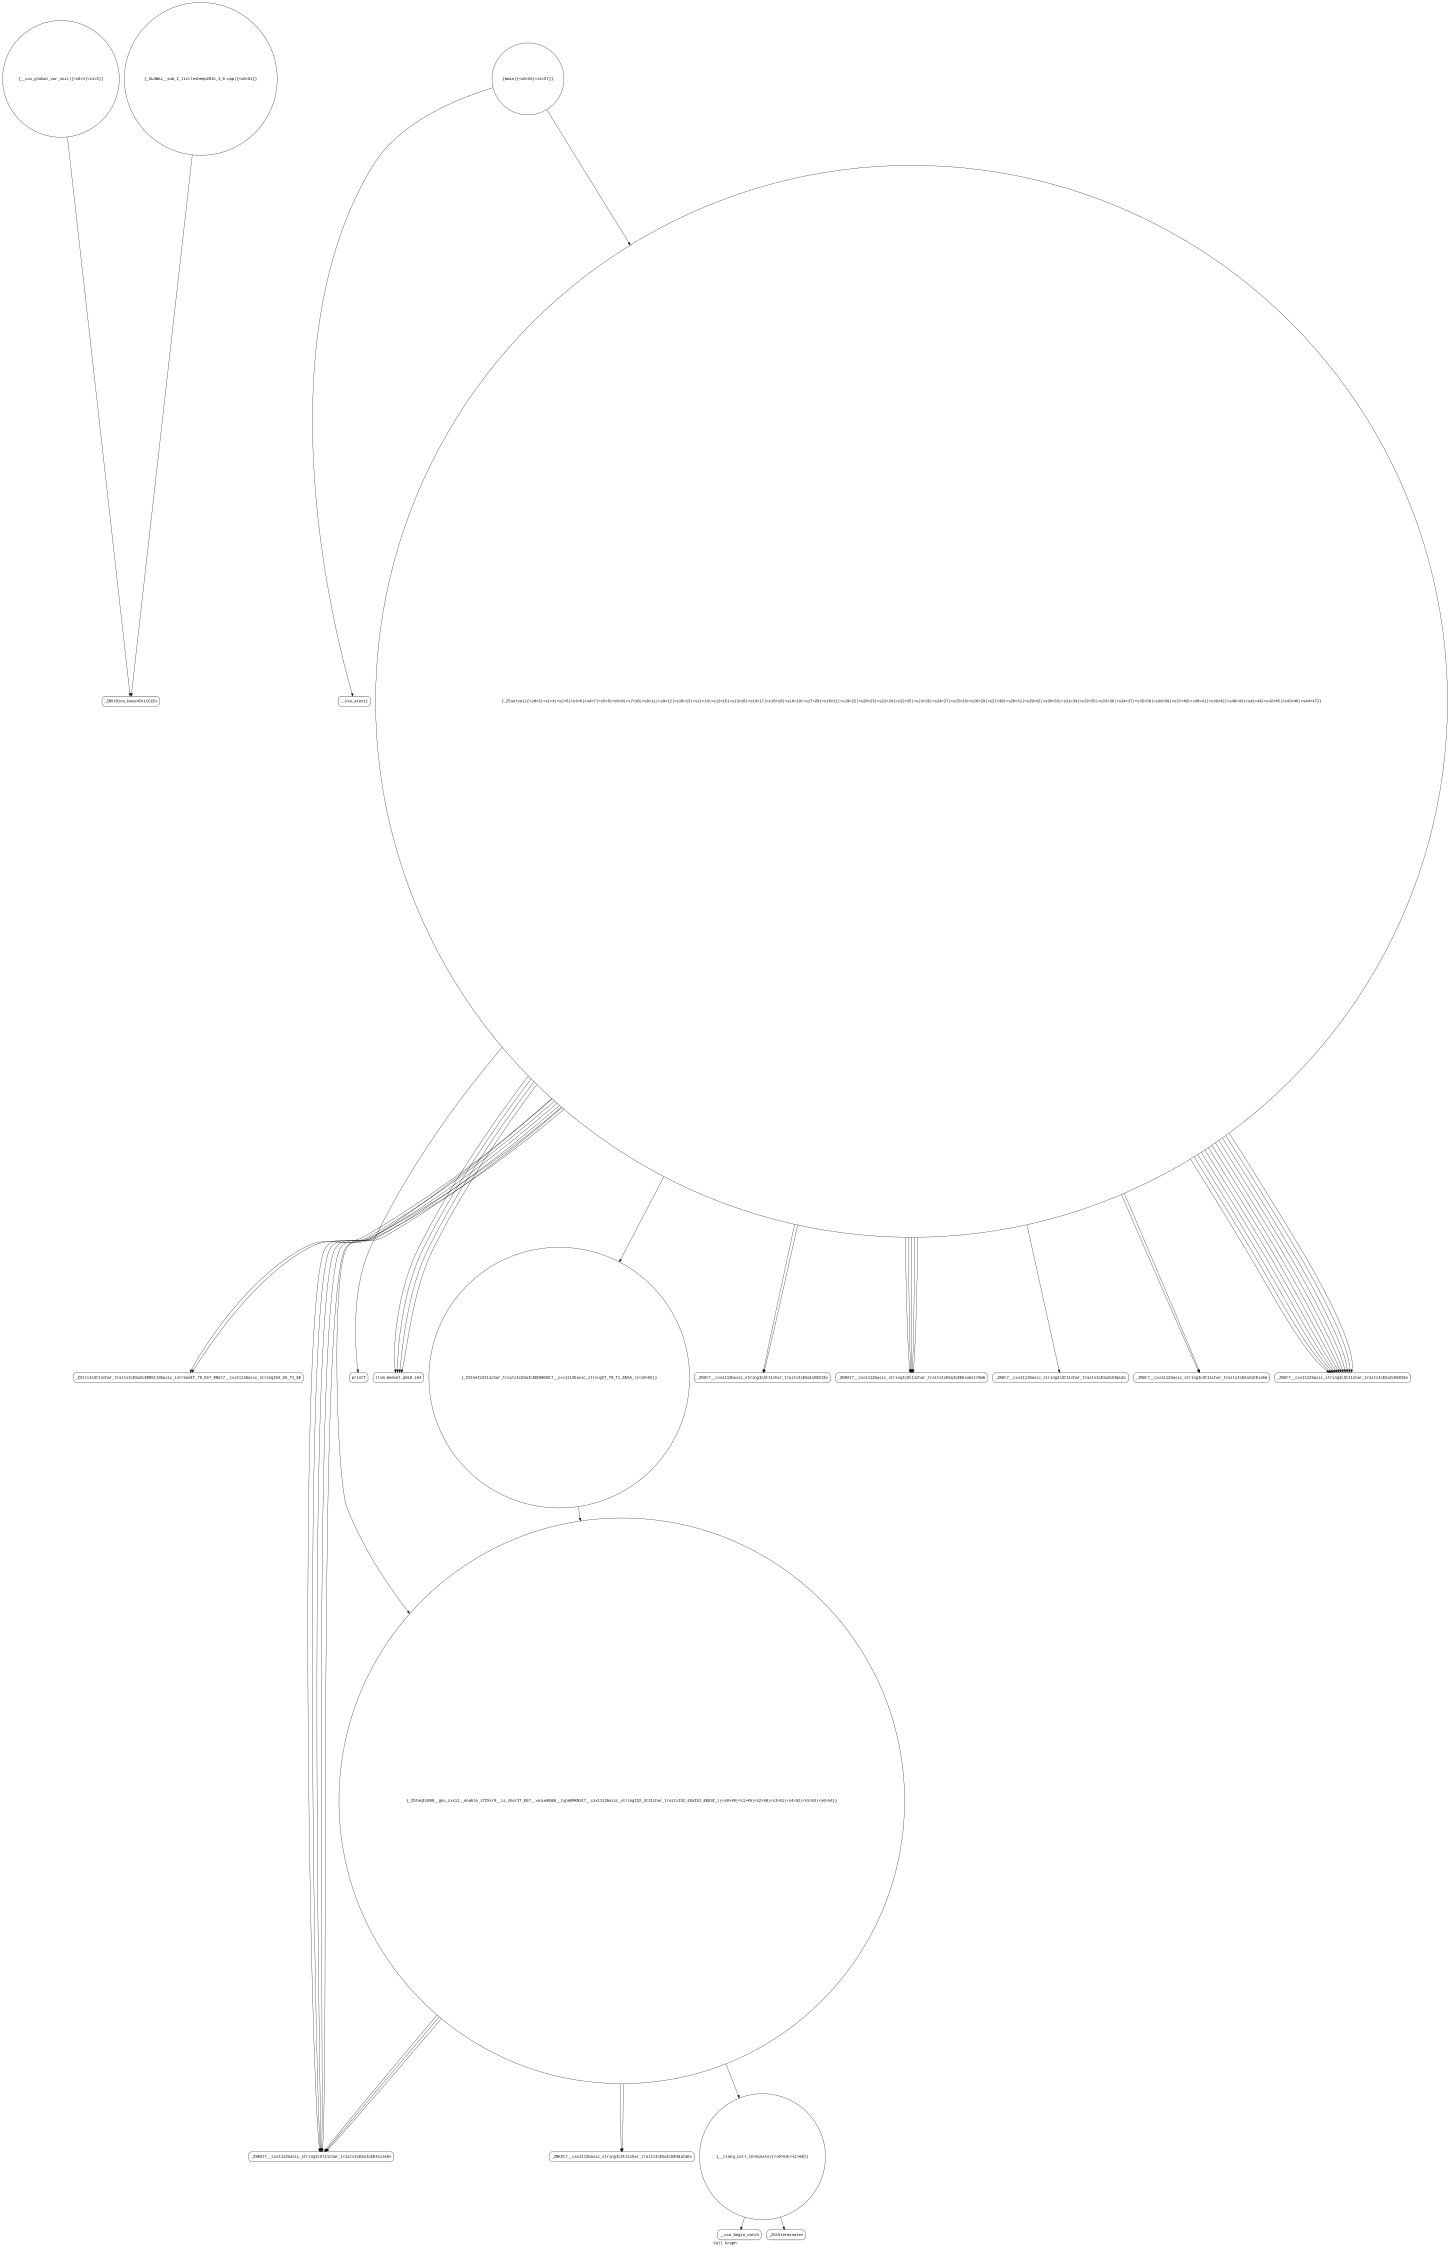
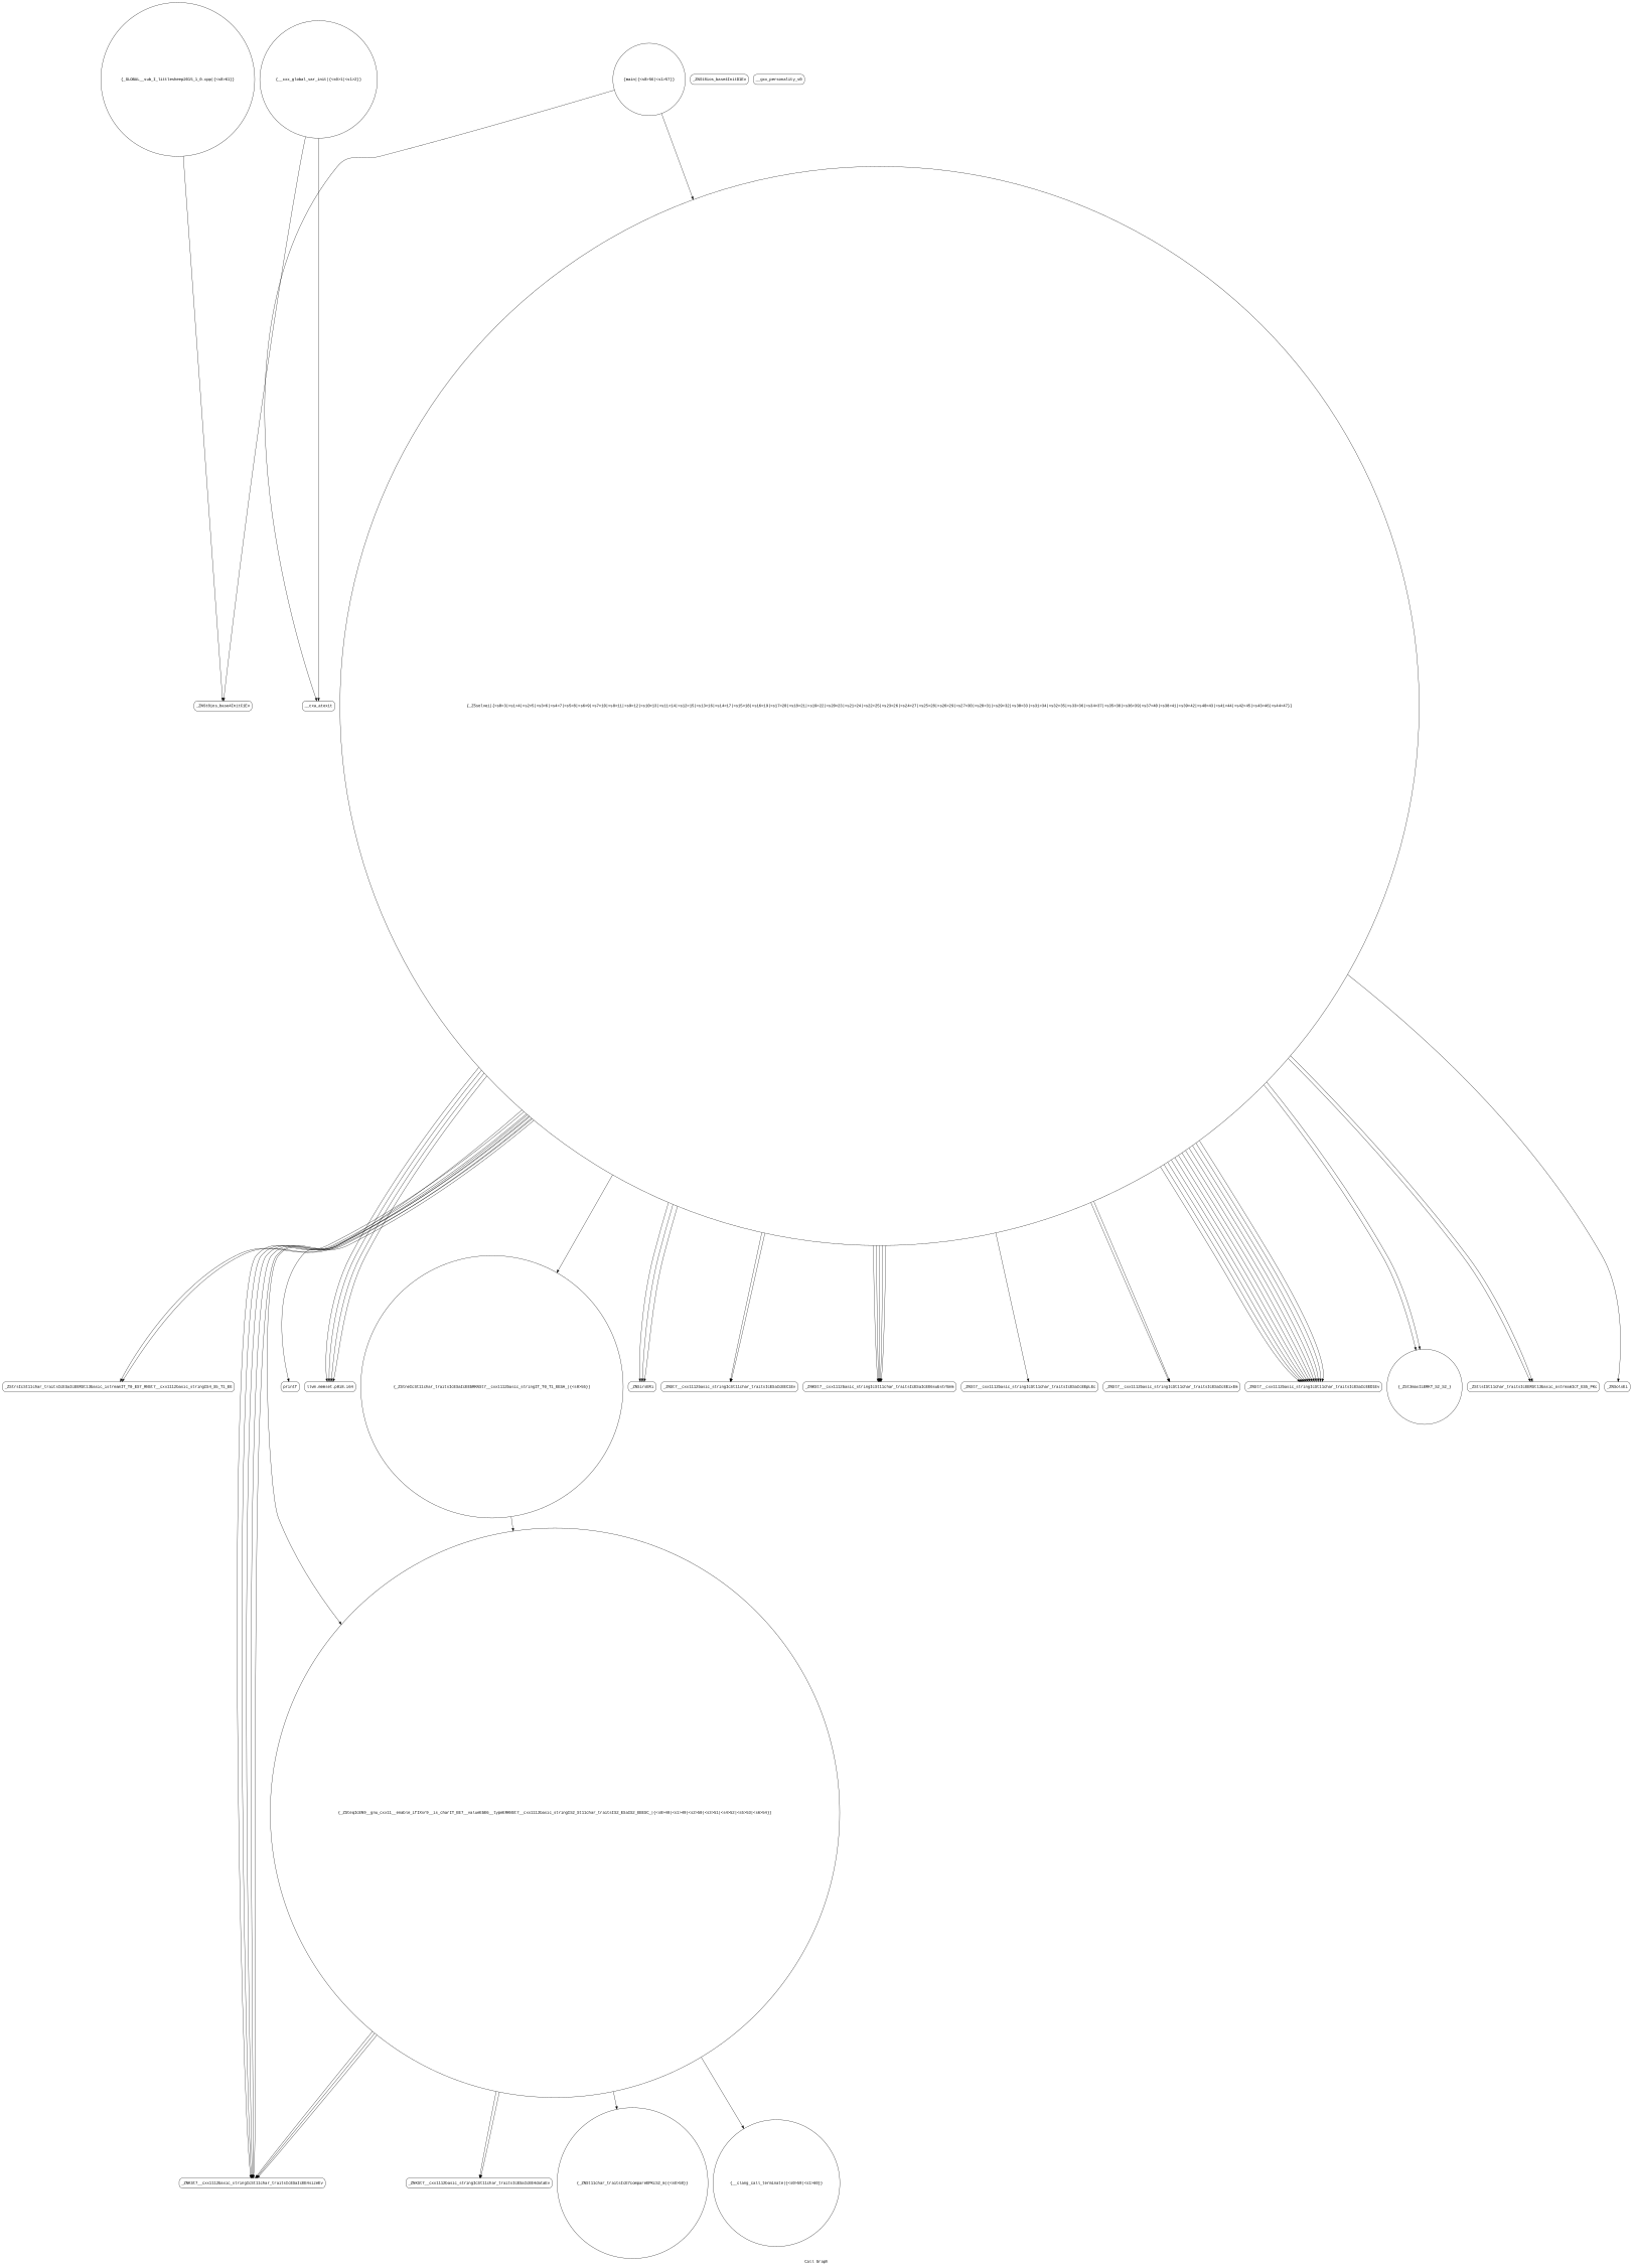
  digraph {
    fontname="Liberation Mono"
    label="Call Graph"
    node [fontname="Liberation Mono" shape=Mrecord]
    edge [color=black fontname="Liberation Mono" tailport=s0]
    n1 [label="{__cxx_global_var_init|{<s0>1|<s1>2}}" shape=circle]
    n2 [label="{_ZNSt8ios_base4InitC1Ev}"]
    n3 [label="{__cxa_atexit}"]
-   n4 [label="{__cxa_begin_catch}"]
    n5 [label="{_ZStrsIcSt11char_traitsIcESaIcEERSt13basic_istreamIT_T0_ES7_RNSt7__cxx1112basic_stringIS4_S5_T1_EE}"]
    n6 [label="{_ZSteqIcEN9__gnu_cxx11__enable_ifIXsr9__is_charIT_EE7__valueEbE6__typeERKNSt7__cxx1112basic_stringIS2_St11char_traitsIS2_ESaIS2_EEESC_|{<s0>48|<s1>49|<s2>50|<s3>51|<s4>52|<s5>53|<s6>54}}" shape=circle]
    n7 [label="{_ZNKSt7__cxx1112basic_stringIcSt11char_traitsIcESaIcEE4sizeEv}"]
    n8 [label="{_ZNKSt7__cxx1112basic_stringIcSt11char_traitsIcESaIcEE4dataEv}"]
+   n9 [label="{_ZNSt11char_traitsIcE7compareEPKcS2_m|{<s0>58}}" shape=circle]
    n10 [label="{__clang_call_terminate|{<s0>59|<s1>60}}" shape=circle]
-   n11 [label="{_ZSt9terminatev}"]
    n12 [label="{printf}"]
+   n13 [label="{_ZNSt8ios_base4InitD1Ev}"]
    n14 [label="{llvm.memset.p0i8.i64}"]
    n15 [label="{_ZStneIcSt11char_traitsIcESaIcEEbRKNSt7__cxx1112basic_stringIT_T0_T1_EESA_|{<s0>55}}" shape=circle]
    n16 [label="{_Z5solvei|{<s0>3|<s1>4|<s2>5|<s3>6|<s4>7|<s5>8|<s6>9|<s7>10|<s8>11|<s9>12|<s10>13|<s11>14|<s12>15|<s13>16|<s14>17|<s15>18|<s16>19|<s17>20|<s18>21|<s19>22|<s20>23|<s21>24|<s22>25|<s23>26|<s24>27|<s25>28|<s26>29|<s27>30|<s28>31|<s29>32|<s30>33|<s31>34|<s32>35|<s33>36|<s34>37|<s35>38|<s36>39|<s37>40|<s38>41|<s39>42|<s40>43|<s41>44|<s42>45|<s43>46|<s44>47}}" shape=circle]
+   n17 [label="{_ZNSirsERi}"]
    n18 [label="{_ZNSt7__cxx1112basic_stringIcSt11char_traitsIcESaIcEEC1Ev}"]
    n19 [label="{_ZNKSt7__cxx1112basic_stringIcSt11char_traitsIcESaIcEE6substrEmm}"]
    n20 [label="{_ZNSt7__cxx1112basic_stringIcSt11char_traitsIcESaIcEEpLEc}"]
    n21 [label="{_ZNSt7__cxx1112basic_stringIcSt11char_traitsIcESaIcEEixEm}"]
    n22 [label="{_ZNSt7__cxx1112basic_stringIcSt11char_traitsIcESaIcEED1Ev}"]
+   n23 [label="{_ZSt3maxIiERKT_S2_S2_}" shape=circle]
+   n24 [label="{_ZStlsISt11char_traitsIcEERSt13basic_ostreamIcT_ES5_PKc}"]
+   n25 [label="{_ZNSolsEi}"]
+   n26 [label="{__gxx_personality_v0}"]
    n27 [label="{main|{<s0>56|<s1>57}}" shape=circle]
    n28 [label="{_GLOBAL__sub_I_littlesheep2015_1_0.cpp|{<s0>61}}" shape=circle]
    n1 -> n2
+   n1 -> n3 [tailport=s1]
    n6 -> n7
    n6 -> n7 [tailport=s1]
    n6 -> n7 [tailport=s4]
    n6 -> n8 [tailport=s2]
    n6 -> n8 [tailport=s3]
+   n6 -> n9 [tailport=s5]
    n6 -> n10 [tailport=s6]
-   n10 -> n4
-   n10 -> n11 [tailport=s1]
    n15 -> n6
    n16 -> n5 [tailport=s5]
    n16 -> n5 [tailport=s6]
    n16 -> n6 [tailport=s14]
    n16 -> n7 [tailport=s8]
    n16 -> n7 [tailport=s20]
    n16 -> n7 [tailport=s22]
    n16 -> n7 [tailport=s31]
    n16 -> n7 [tailport=s33]
    n16 -> n12 [tailport=s40]
    n16 -> n14 [tailport=s7]
    n16 -> n14 [tailport=s28]
    n16 -> n14 [tailport=s29]
    n16 -> n14 [tailport=s30]
    n16 -> n15 [tailport=s24]
+   n16 -> n17
+   n16 -> n17 [tailport=s1]
+   n16 -> n17 [tailport=s2]
    n16 -> n18 [tailport=s3]
    n16 -> n18 [tailport=s4]
    n16 -> n19 [tailport=s9]
    n16 -> n19 [tailport=s12]
    n16 -> n19 [tailport=s13]
    n16 -> n19 [tailport=s21]
    n16 -> n19 [tailport=s23]
    n16 -> n20 [tailport=s10]
    n16 -> n21 [tailport=s11]
    n16 -> n21 [tailport=s32]
    n16 -> n22 [tailport=s15]
    n16 -> n22 [tailport=s16]
    n16 -> n22 [tailport=s17]
    n16 -> n22 [tailport=s18]
    n16 -> n22 [tailport=s19]
    n16 -> n22 [tailport=s25]
    n16 -> n22 [tailport=s26]
    n16 -> n22 [tailport=s27]
    n16 -> n22 [tailport=s41]
    n16 -> n22 [tailport=s42]
    n16 -> n22 [tailport=s43]
    n16 -> n22 [tailport=s44]
+   n16 -> n23 [tailport=s34]
+   n16 -> n23 [tailport=s35]
+   n16 -> n24 [tailport=s37]
+   n16 -> n24 [tailport=s39]
+   n16 -> n25 [tailport=s38]
    n27 -> n3
    n27 -> n16 [tailport=s1]
    n28 -> n2
  }
